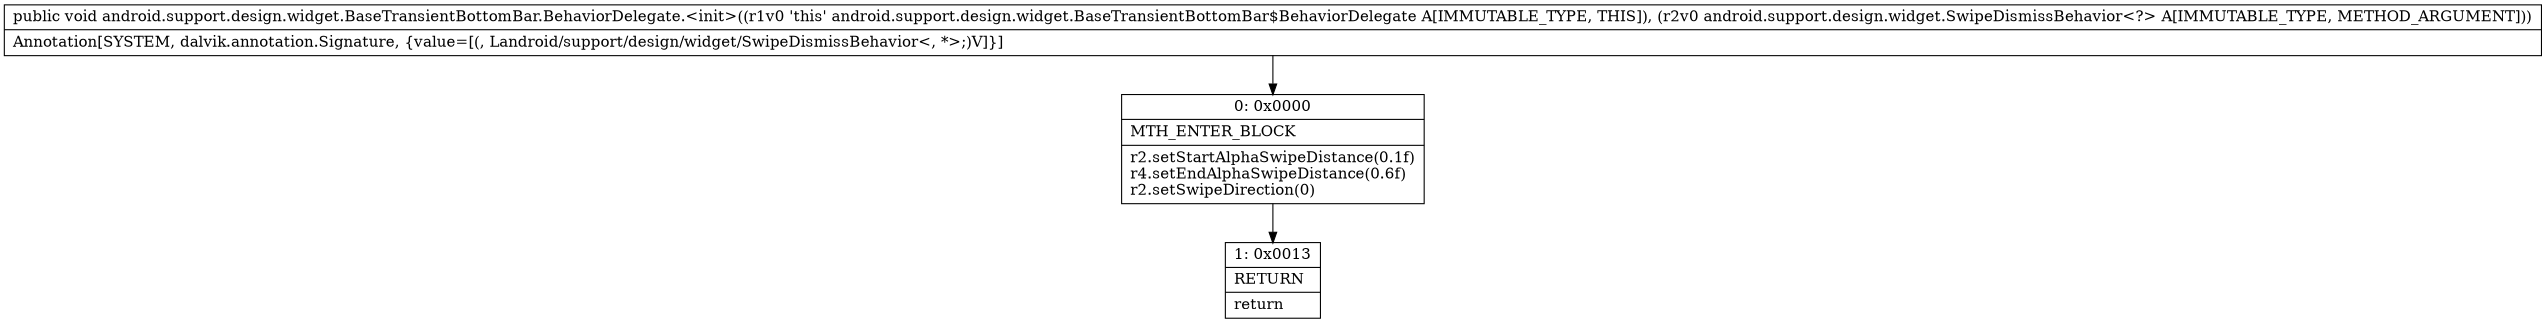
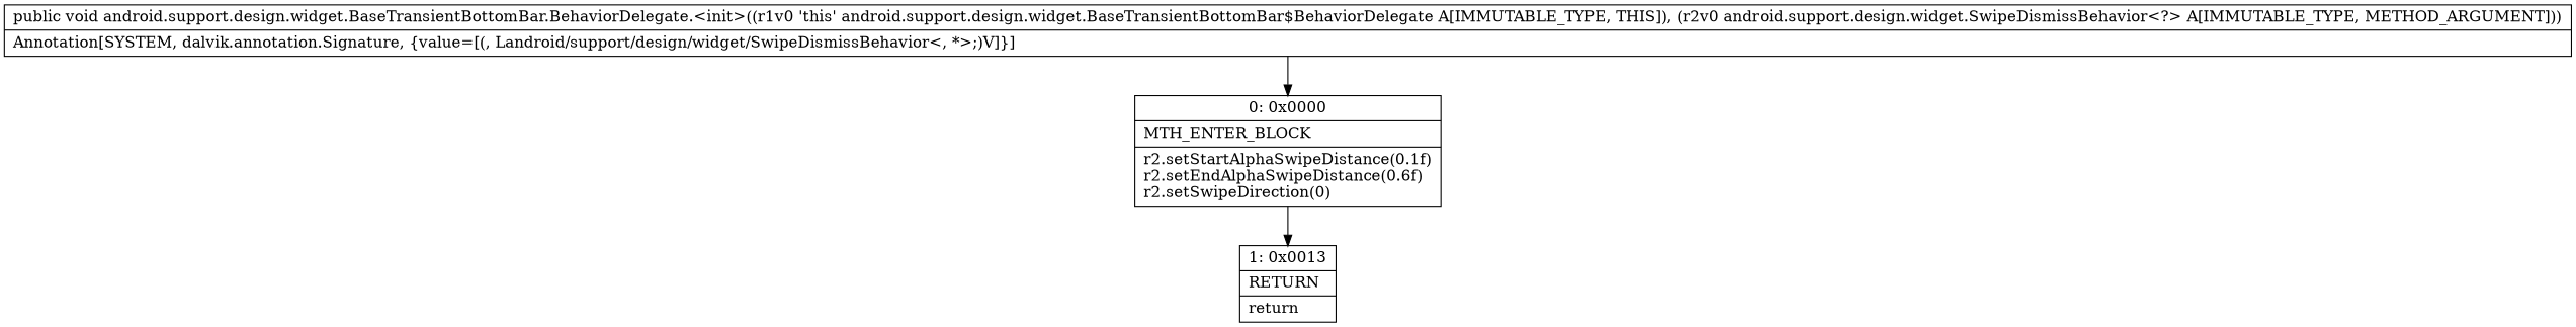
  digraph {
    node [shape=record]
-   n1 [label="{0\:\ 0x0000|MTH_ENTER_BLOCK\l|r2.setStartAlphaSwipeDistance(0.1f)\lr4.setEndAlphaSwipeDistance(0.6f)\lr2.setSwipeDirection(0)\l}"]
+   n1 [label="{0\:\ 0x0000|MTH_ENTER_BLOCK\l|r2.setStartAlphaSwipeDistance(0.1f)\lr2.setEndAlphaSwipeDistance(0.6f)\lr2.setSwipeDirection(0)\l}"]
    n2 [label="{1\:\ 0x0013|RETURN\l|return\l}"]
    n3 [label="{public void android.support.design.widget.BaseTransientBottomBar.BehaviorDelegate.\<init\>((r1v0 'this' android.support.design.widget.BaseTransientBottomBar$BehaviorDelegate A[IMMUTABLE_TYPE, THIS]), (r2v0 android.support.design.widget.SwipeDismissBehavior\<?\> A[IMMUTABLE_TYPE, METHOD_ARGUMENT]))  | Annotation[SYSTEM, dalvik.annotation.Signature, \{value=[(, Landroid\/support\/design\/widget\/SwipeDismissBehavior\<, *\>;)V]\}]\l}"]
    n1 -> n2
    n3 -> n1
  }
